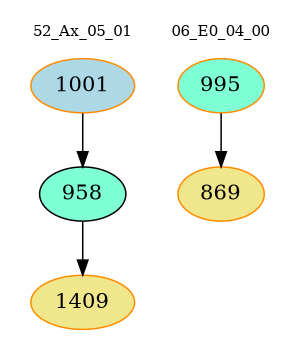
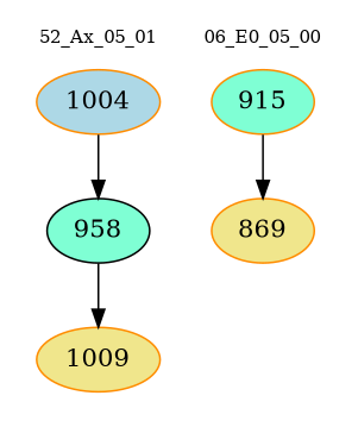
  digraph {
    node [color=darkorange fillcolor=aquamarine style=filled]
    edge [color=black]
-   n1 [fillcolor=lightblue label=1001]
+   n1 [fillcolor=lightblue label=1004]
    n2 [color=black label=958]
-   n3 [fillcolor=khaki label=1409]
-   n4 [label=995]
+   n3 [fillcolor=khaki label=1009]
+   n4 [label=915]
    n5 [fillcolor=khaki label=869]
    subgraph cluster_1 {
      color=white
      fontsize=10
      label="52_Ax_05_01"
      n1
      n2
      n3
    }
    subgraph cluster_2 {
      color=white
      fontsize=10
-     label="06_E0_04_00"
+     label="06_E0_05_00"
      n4
      n5
    }
    n1 -> n2
    n2 -> n3
    n4 -> n5
  }
